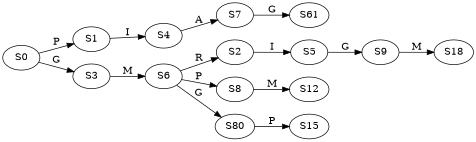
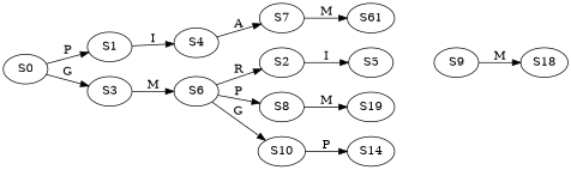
  strict digraph {
    fontname="DejaVu Serif"
    rankdir=LR
    node [fontname="DejaVu Serif"]
    edge [fontname="DejaVu Serif"]
    S0
    S1
    S3
    S4
    S2
    S5
    S6
    S7
    S9
    S8
-   S10 [label=S80]
+   S10
    n12 [label=S61]
-   S12
+   S12 [label=S19]
    n14 [label=S18]
-   S14 [label=S15]
+   S14
    S0 -> S1 [label=P]
    S0 -> S3 [label=G]
    S1 -> S4 [label=I]
    S3 -> S6 [label=M]
    S4 -> S7 [label=A]
    S2 -> S5 [label=I]
-   S5 -> S9 [label=G]
    S6 -> S2 [label=R]
    S6 -> S8 [label=P]
    S6 -> S10 [label=G]
-   S7 -> n12 [label=G]
+   S7 -> n12 [label=M]
    S9 -> n14 [label=M]
    S8 -> S12 [label=M]
    S10 -> S14 [label=P]
  }
